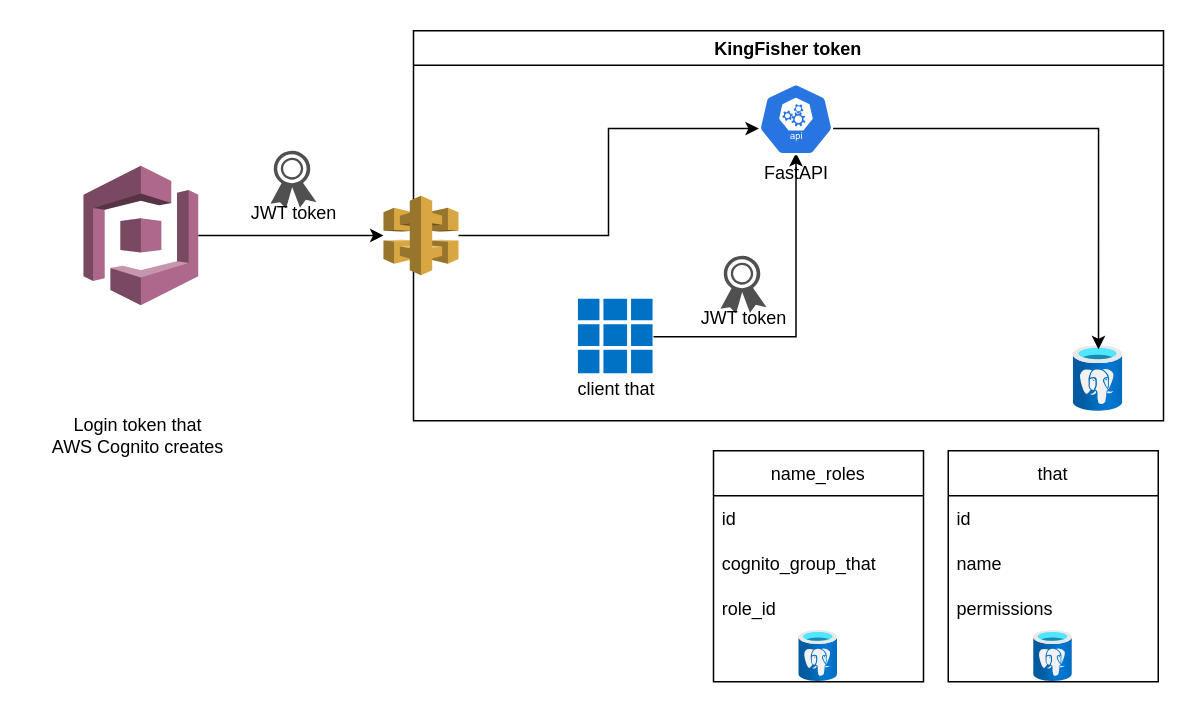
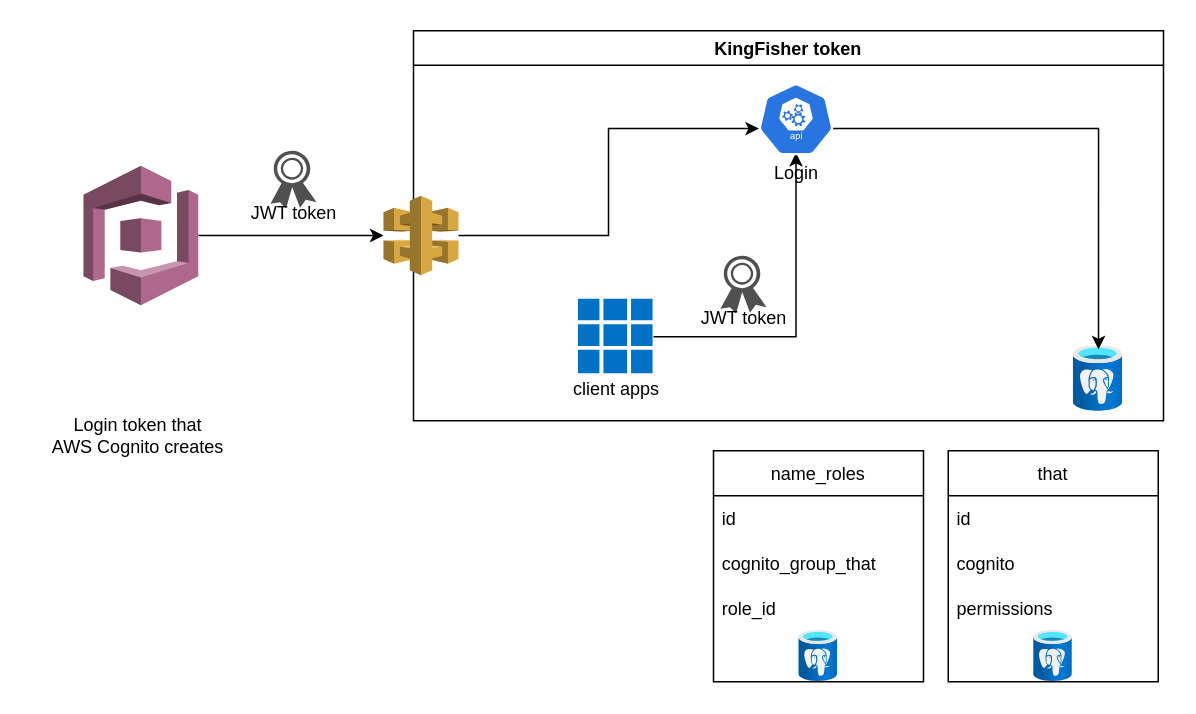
  <mxCell id="0" />
  <mxCell id="1" parent="0" />
  <mxCell id="2" style="edgeStyle=orthogonalEdgeStyle;rounded=0;orthogonalLoop=1;jettySize=auto;html=1;" edge="1" parent="1" source="3" target="29"><mxGeometry relative="1" as="geometry" /></mxCell>
  <mxCell id="3" value="" style="outlineConnect=0;dashed=0;verticalLabelPosition=bottom;verticalAlign=top;align=center;html=1;shape=mxgraph.aws3.cognito;fillColor=#AD688B;gradientColor=none;" vertex="1" parent="1"><mxGeometry x="55" y="110" width="76.5" height="93" as="geometry" /></mxCell>
  <mxCell id="4" value="" style="group" vertex="1" connectable="0" parent="1"><mxGeometry x="475" y="300" width="296.5" height="154" as="geometry" /></mxCell>
  <mxCell id="5" value="name_roles" style="swimlane;fontStyle=0;childLayout=stackLayout;horizontal=1;startSize=30;horizontalStack=0;resizeParent=1;resizeParentMax=0;resizeLast=0;collapsible=1;marginBottom=0;labelBackgroundColor=none;fillColor=none;" vertex="1" parent="4"><mxGeometry width="140" height="154" as="geometry" /></mxCell>
  <mxCell id="6" value="id" style="text;strokeColor=none;fillColor=none;align=left;verticalAlign=middle;spacingLeft=4;spacingRight=4;overflow=hidden;points=[[0,0.5],[1,0.5]];portConstraint=eastwest;rotatable=0;labelBackgroundColor=none;" vertex="1" parent="5"><mxGeometry y="30" width="140" height="30" as="geometry" /></mxCell>
  <mxCell id="7" value="cognito_group_that" style="text;strokeColor=none;fillColor=none;align=left;verticalAlign=middle;spacingLeft=4;spacingRight=4;overflow=hidden;points=[[0,0.5],[1,0.5]];portConstraint=eastwest;rotatable=0;labelBackgroundColor=none;" vertex="1" parent="5"><mxGeometry y="60" width="140" height="30" as="geometry" /></mxCell>
  <mxCell id="8" value="role_id" style="text;strokeColor=none;fillColor=none;align=left;verticalAlign=middle;spacingLeft=4;spacingRight=4;overflow=hidden;points=[[0,0.5],[1,0.5]];portConstraint=eastwest;rotatable=0;labelBackgroundColor=none;" vertex="1" parent="5"><mxGeometry y="90" width="140" height="30" as="geometry" /></mxCell>
  <mxCell id="9" value="" style="aspect=fixed;html=1;points=[];align=center;image;fontSize=12;image=img/lib/azure2/databases/Azure_Database_PostgreSQL_Server.svg;labelBackgroundColor=none;fillColor=none;" vertex="1" parent="5"><mxGeometry y="120" width="140" height="34" as="geometry" /></mxCell>
  <mxCell id="10" value="that" style="swimlane;fontStyle=0;childLayout=stackLayout;horizontal=1;startSize=30;horizontalStack=0;resizeParent=1;resizeParentMax=0;resizeLast=0;collapsible=1;marginBottom=0;labelBackgroundColor=none;fillColor=none;" vertex="1" parent="4"><mxGeometry x="156.5" width="140" height="154" as="geometry" /></mxCell>
  <mxCell id="11" value="id" style="text;strokeColor=none;fillColor=none;align=left;verticalAlign=middle;spacingLeft=4;spacingRight=4;overflow=hidden;points=[[0,0.5],[1,0.5]];portConstraint=eastwest;rotatable=0;labelBackgroundColor=none;" vertex="1" parent="10"><mxGeometry y="30" width="140" height="30" as="geometry" /></mxCell>
- <mxCell id="12" value="name" style="text;strokeColor=none;fillColor=none;align=left;verticalAlign=middle;spacingLeft=4;spacingRight=4;overflow=hidden;points=[[0,0.5],[1,0.5]];portConstraint=eastwest;rotatable=0;labelBackgroundColor=none;" vertex="1" parent="10"><mxGeometry y="60" width="140" height="30" as="geometry" /></mxCell>
+ <mxCell id="12" value="cognito" style="text;strokeColor=none;fillColor=none;align=left;verticalAlign=middle;spacingLeft=4;spacingRight=4;overflow=hidden;points=[[0,0.5],[1,0.5]];portConstraint=eastwest;rotatable=0;labelBackgroundColor=none;" vertex="1" parent="10"><mxGeometry y="60" width="140" height="30" as="geometry" /></mxCell>
  <mxCell id="13" value="permissions" style="text;strokeColor=none;fillColor=none;align=left;verticalAlign=middle;spacingLeft=4;spacingRight=4;overflow=hidden;points=[[0,0.5],[1,0.5]];portConstraint=eastwest;rotatable=0;labelBackgroundColor=none;" vertex="1" parent="10"><mxGeometry y="90" width="140" height="30" as="geometry" /></mxCell>
  <mxCell id="14" value="" style="aspect=fixed;html=1;points=[];align=center;image;fontSize=12;image=img/lib/azure2/databases/Azure_Database_PostgreSQL_Server.svg;labelBackgroundColor=none;fillColor=none;" vertex="1" parent="10"><mxGeometry y="120" width="140" height="34" as="geometry" /></mxCell>
  <mxCell id="15" value="KingFisher token" style="swimlane;labelBackgroundColor=none;fillColor=none;" vertex="1" parent="1"><mxGeometry x="275" y="20" width="500" height="260" as="geometry" /></mxCell>
  <mxCell id="16" value="" style="aspect=fixed;html=1;points=[];align=center;image;fontSize=12;image=img/lib/azure2/databases/Azure_Database_PostgreSQL_Server.svg;labelBackgroundColor=none;fillColor=none;" vertex="1" parent="15"><mxGeometry x="440" y="210" width="33" height="44" as="geometry" /></mxCell>
  <mxCell id="17" style="edgeStyle=orthogonalEdgeStyle;rounded=0;orthogonalLoop=1;jettySize=auto;html=1;entryX=0.5;entryY=0.05;entryDx=0;entryDy=0;entryPerimeter=0;" edge="1" parent="15" source="19" target="26"><mxGeometry relative="1" as="geometry"><mxPoint x="160" y="90" as="targetPoint" /></mxGeometry></mxCell>
  <mxCell id="18" value="" style="group" vertex="1" connectable="0" parent="15"><mxGeometry x="95" y="179" width="80" height="75" as="geometry" /></mxCell>
  <mxCell id="19" value="" style="sketch=0;aspect=fixed;html=1;points=[];align=center;image;fontSize=12;image=img/lib/mscae/Client_Apps.svg;labelBackgroundColor=none;fillColor=none;" vertex="1" parent="18"><mxGeometry x="15" width="50" height="50" as="geometry" /></mxCell>
- <mxCell id="20" value="client that" style="text;html=1;align=center;verticalAlign=middle;resizable=0;points=[];autosize=1;strokeColor=none;fillColor=none;" vertex="1" parent="18"><mxGeometry y="45" width="80" height="30" as="geometry" /></mxCell>
+ <mxCell id="20" value="client apps" style="text;html=1;align=center;verticalAlign=middle;resizable=0;points=[];autosize=1;strokeColor=none;fillColor=none;" vertex="1" parent="18"><mxGeometry y="45" width="80" height="30" as="geometry" /></mxCell>
  <mxCell id="21" value="" style="group" vertex="1" connectable="0" parent="15"><mxGeometry x="190" y="150" width="60" height="57" as="geometry" /></mxCell>
  <mxCell id="22" value="" style="sketch=0;pointerEvents=1;shadow=0;dashed=0;html=1;strokeColor=none;fillColor=#505050;labelPosition=center;verticalLabelPosition=bottom;verticalAlign=top;outlineConnect=0;align=center;shape=mxgraph.office.security.token;" vertex="1" parent="21"><mxGeometry x="14.625" width="30.75" height="38.494" as="geometry" /></mxCell>
  <mxCell id="23" value="JWT token" style="text;html=1;align=center;verticalAlign=middle;resizable=0;points=[];autosize=1;strokeColor=none;fillColor=none;" vertex="1" parent="21"><mxGeometry x="-10" y="27.002" width="80" height="30" as="geometry" /></mxCell>
  <mxCell id="24" value="" style="group" vertex="1" connectable="0" parent="15"><mxGeometry x="220" y="35" width="70" height="75" as="geometry" /></mxCell>
  <mxCell id="25" value="" style="sketch=0;html=1;dashed=0;whitespace=wrap;fillColor=#2875E2;strokeColor=#ffffff;points=[[0.005,0.63,0],[0.1,0.2,0],[0.9,0.2,0],[0.5,0,0],[0.995,0.63,0],[0.72,0.99,0],[0.5,1,0],[0.28,0.99,0]];shape=mxgraph.kubernetes.icon;prIcon=api;labelBackgroundColor=none;" vertex="1" parent="24"><mxGeometry x="10" width="50" height="48" as="geometry" /></mxCell>
- <mxCell id="26" value="FastAPI" style="text;html=1;align=center;verticalAlign=middle;resizable=0;points=[];autosize=1;strokeColor=none;fillColor=none;" vertex="1" parent="24"><mxGeometry y="45" width="70" height="30" as="geometry" /></mxCell>
+ <mxCell id="26" value="Login" style="text;html=1;align=center;verticalAlign=middle;resizable=0;points=[];autosize=1;strokeColor=none;fillColor=none;" vertex="1" parent="24"><mxGeometry y="45" width="70" height="30" as="geometry" /></mxCell>
  <mxCell id="27" style="edgeStyle=orthogonalEdgeStyle;rounded=0;orthogonalLoop=1;jettySize=auto;html=1;exitX=0.995;exitY=0.63;exitDx=0;exitDy=0;exitPerimeter=0;entryX=0.505;entryY=0.053;entryDx=0;entryDy=0;entryPerimeter=0;" edge="1" parent="15" source="25" target="16"><mxGeometry relative="1" as="geometry"><mxPoint x="440" y="64.833" as="targetPoint" /></mxGeometry></mxCell>
  <mxCell id="28" style="edgeStyle=orthogonalEdgeStyle;rounded=0;orthogonalLoop=1;jettySize=auto;html=1;entryX=0.005;entryY=0.63;entryDx=0;entryDy=0;entryPerimeter=0;" edge="1" parent="1" source="29" target="25"><mxGeometry relative="1" as="geometry" /></mxCell>
  <mxCell id="29" value="" style="outlineConnect=0;dashed=0;verticalLabelPosition=bottom;verticalAlign=top;align=center;html=1;shape=mxgraph.aws3.api_gateway;fillColor=#D9A741;gradientColor=none;labelBackgroundColor=none;" vertex="1" parent="1"><mxGeometry x="255" y="130" width="50" height="53" as="geometry" /></mxCell>
  <mxCell id="30" value="" style="group" vertex="1" connectable="0" parent="1"><mxGeometry x="165" y="100" width="60" height="57" as="geometry" /></mxCell>
  <mxCell id="31" value="" style="sketch=0;pointerEvents=1;shadow=0;dashed=0;html=1;strokeColor=none;fillColor=#505050;labelPosition=center;verticalLabelPosition=bottom;verticalAlign=top;outlineConnect=0;align=center;shape=mxgraph.office.security.token;" vertex="1" parent="30"><mxGeometry x="14.625" width="30.75" height="38.494" as="geometry" /></mxCell>
  <mxCell id="32" value="JWT token" style="text;html=1;align=center;verticalAlign=middle;resizable=0;points=[];autosize=1;strokeColor=none;fillColor=none;" vertex="1" parent="30"><mxGeometry x="-10" y="27.002" width="80" height="30" as="geometry" /></mxCell>
  <mxCell id="33" value="" style="group" vertex="1" connectable="0" parent="1"><mxGeometry x="20.63" y="210" width="140" height="100" as="geometry" /></mxCell>
  <mxCell id="34" value="Login token that&lt;br&gt;AWS Cognito creates" style="text;html=1;align=center;verticalAlign=middle;resizable=0;points=[];autosize=1;strokeColor=none;fillColor=none;" vertex="1" parent="33"><mxGeometry y="60" width="140" height="40" as="geometry" /></mxCell>
